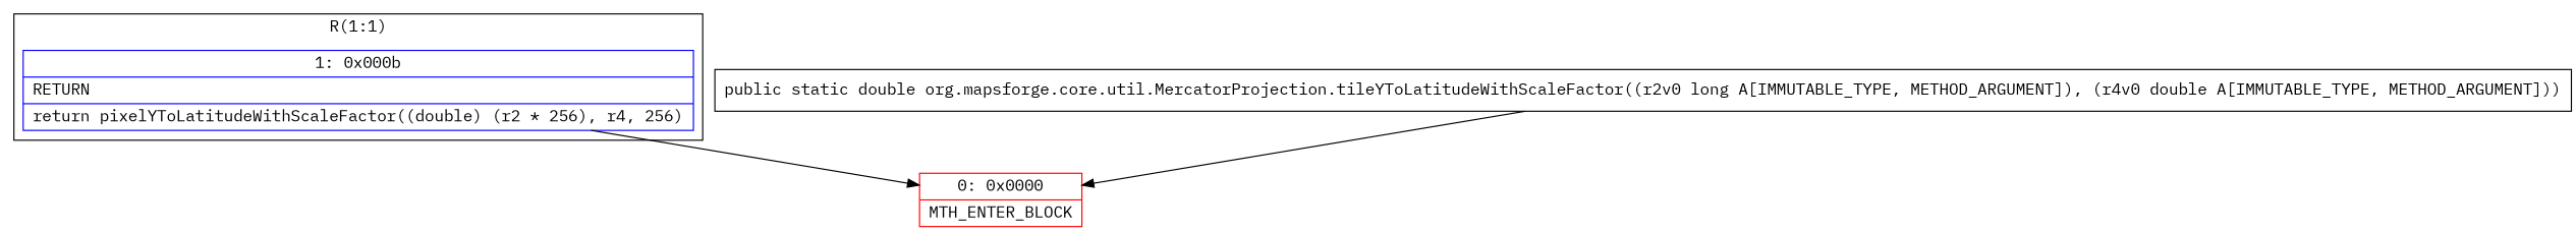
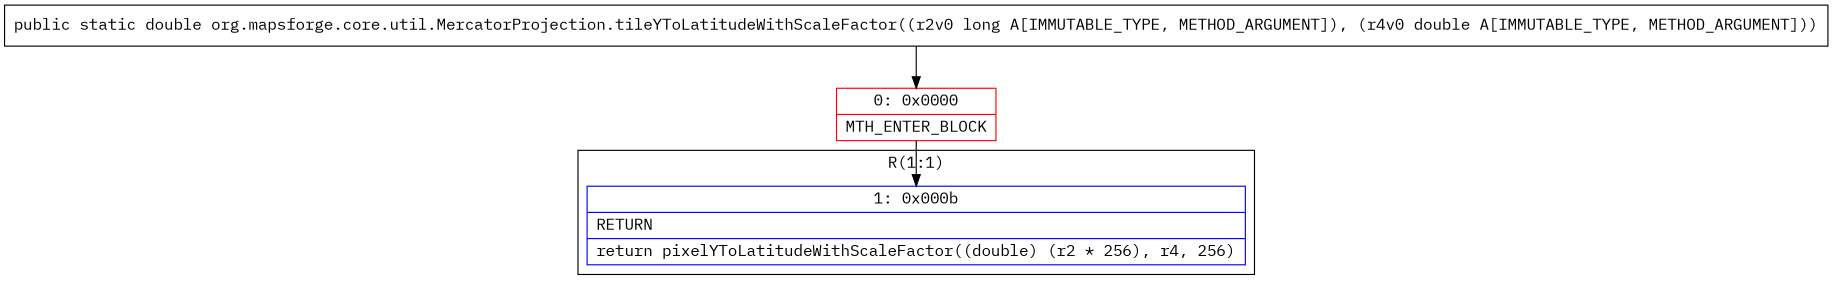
  digraph {
    fontname="IBM Plex Mono"
    node [shape=record fontname="IBM Plex Mono"]
    edge [fontname="IBM Plex Mono"]
    n1 [color=blue label="{1\:\ 0x000b|RETURN\l|return pixelYToLatitudeWithScaleFactor((double) (r2 * 256), r4, 256)\l}"]
    n2 [color=red label="{0\:\ 0x0000|MTH_ENTER_BLOCK\l}"]
    n3 [label="{public static double org.mapsforge.core.util.MercatorProjection.tileYToLatitudeWithScaleFactor((r2v0 long A[IMMUTABLE_TYPE, METHOD_ARGUMENT]), (r4v0 double A[IMMUTABLE_TYPE, METHOD_ARGUMENT])) }"]
    subgraph cluster_1 {
      label="R(1:1)"
      n1
    }
-   n1 -> n2
+   n2 -> n1
    n3 -> n2
  }
